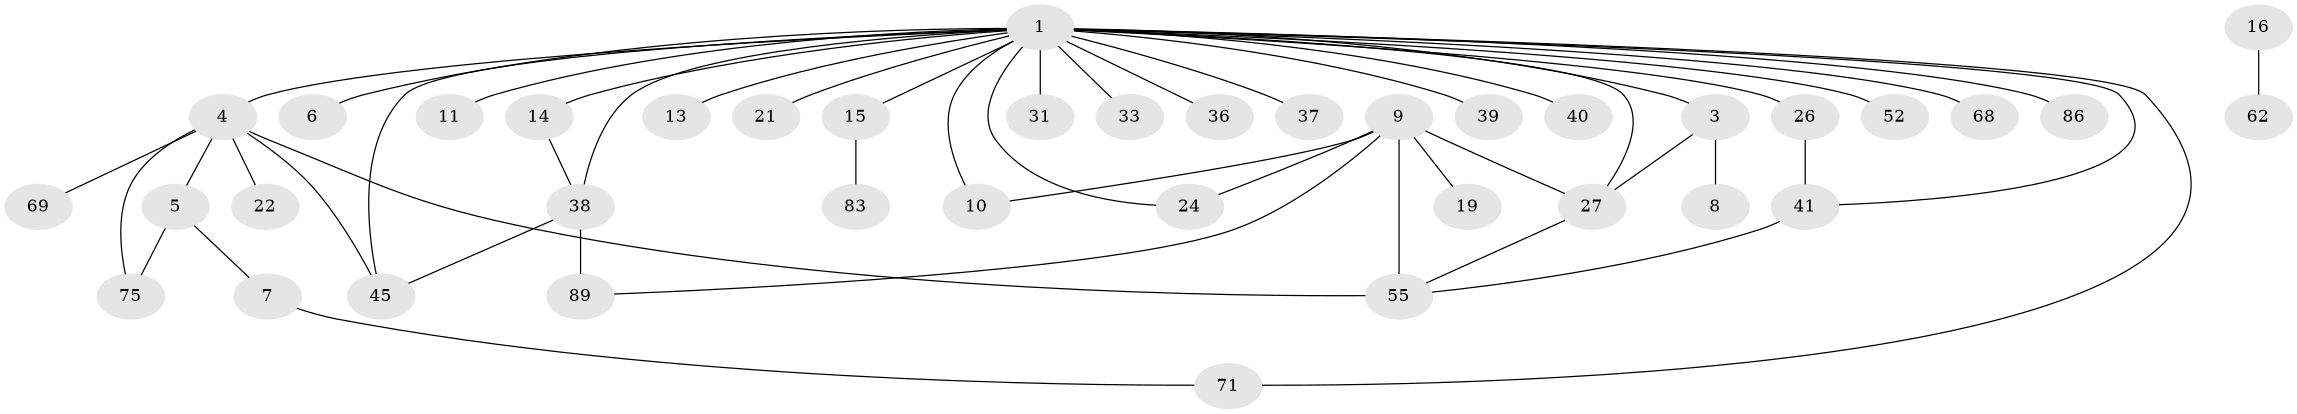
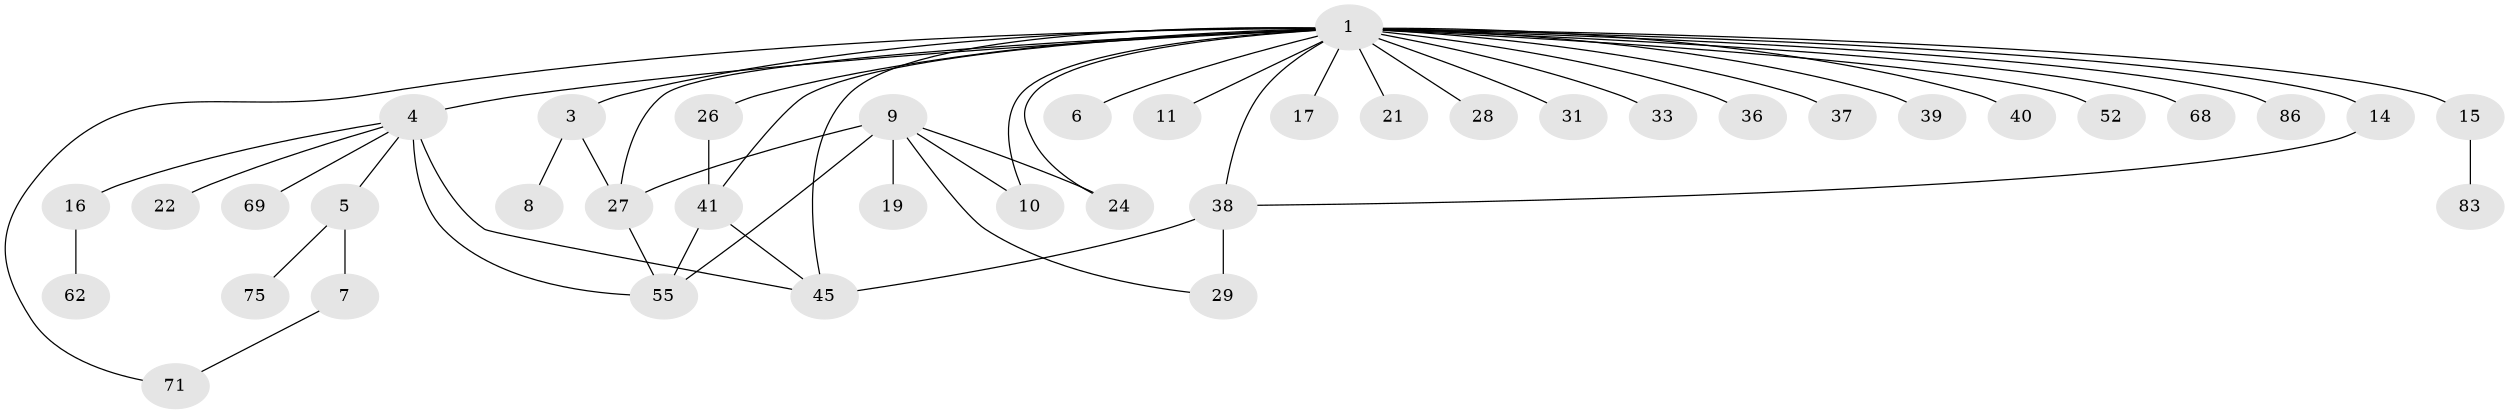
  graph {
    node [color=gray90 style=filled]
    1 [super="+2"]
    3 [super="+47"]
    4
    6
    10
    11
    14
    15
-   17 [label=13]
+   17
    21
    24
    26
    27 [super="+58+64"]
+   28
    31
    33
    36
    37
    38 [super="+60"]
    39
    40
    41
    45 [super="+72"]
    n24 [label=71]
    52
    68
    86
    8
    5
    16
    n31 [label=22]
    55 [super="+84+70"]
    69
    9 [super="+54+32+18"]
-   29 [label=89]
+   29
    19 [super="+50"]
    83
    7
    75
    62
    1 -- 3 [weight=3]
    1 -- 4 [weight=2]
    1 -- 6
    1 -- 10
    1 -- 11
    1 -- 14 [weight=2]
    1 -- 15 [weight=2]
    1 -- 17
    1 -- 21
    1 -- 24
    1 -- 26
    1 -- 27
+   1 -- 28
    1 -- 31 [weight=2]
    1 -- 33
    1 -- 36
    1 -- 37 [weight=2]
    1 -- 38
    1 -- 39
    1 -- 40
    1 -- 41
    1 -- 45 [weight=2]
    1 -- n24
    1 -- 52
    1 -- 68
    1 -- 86
    3 -- 27
    3 -- 8
    4 -- 45
    4 -- 5
-   4 -- 75
+   4 -- 16
    4 -- n31
    4 -- 55 [weight=2]
    4 -- 69
    14 -- 38
    15 -- 83
    26 -- 41
    27 -- 55
    38 -- 45
    38 -- 29 [weight=2]
+   41 -- 45
    41 -- 55
    5 -- 7
    5 -- 75
    16 -- 62
    9 -- 10
    9 -- 24
    9 -- 27
    9 -- 55 [weight=2]
    9 -- 29
    9 -- 19
    7 -- n24
  }
